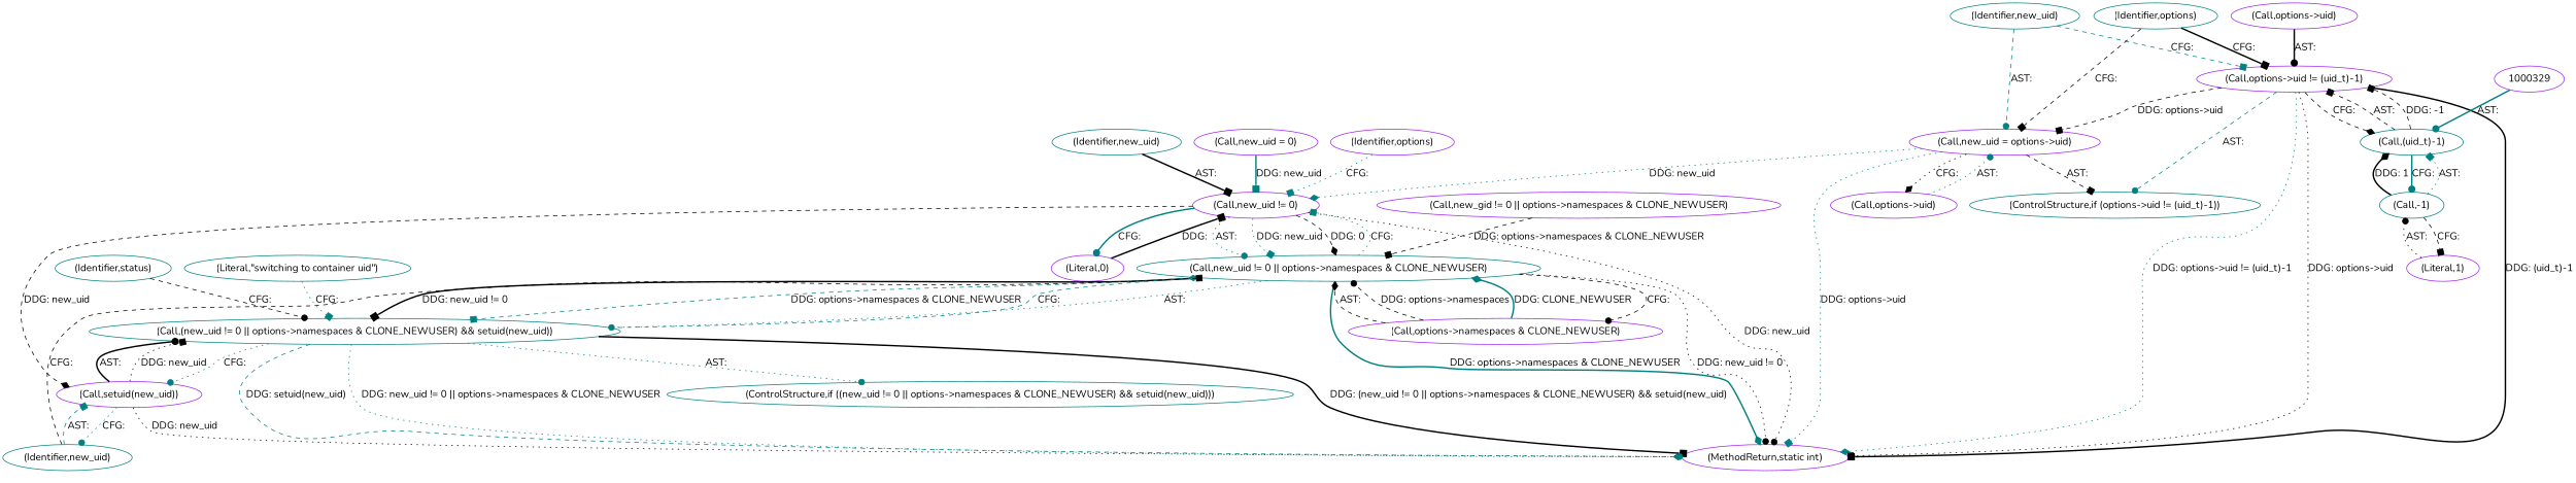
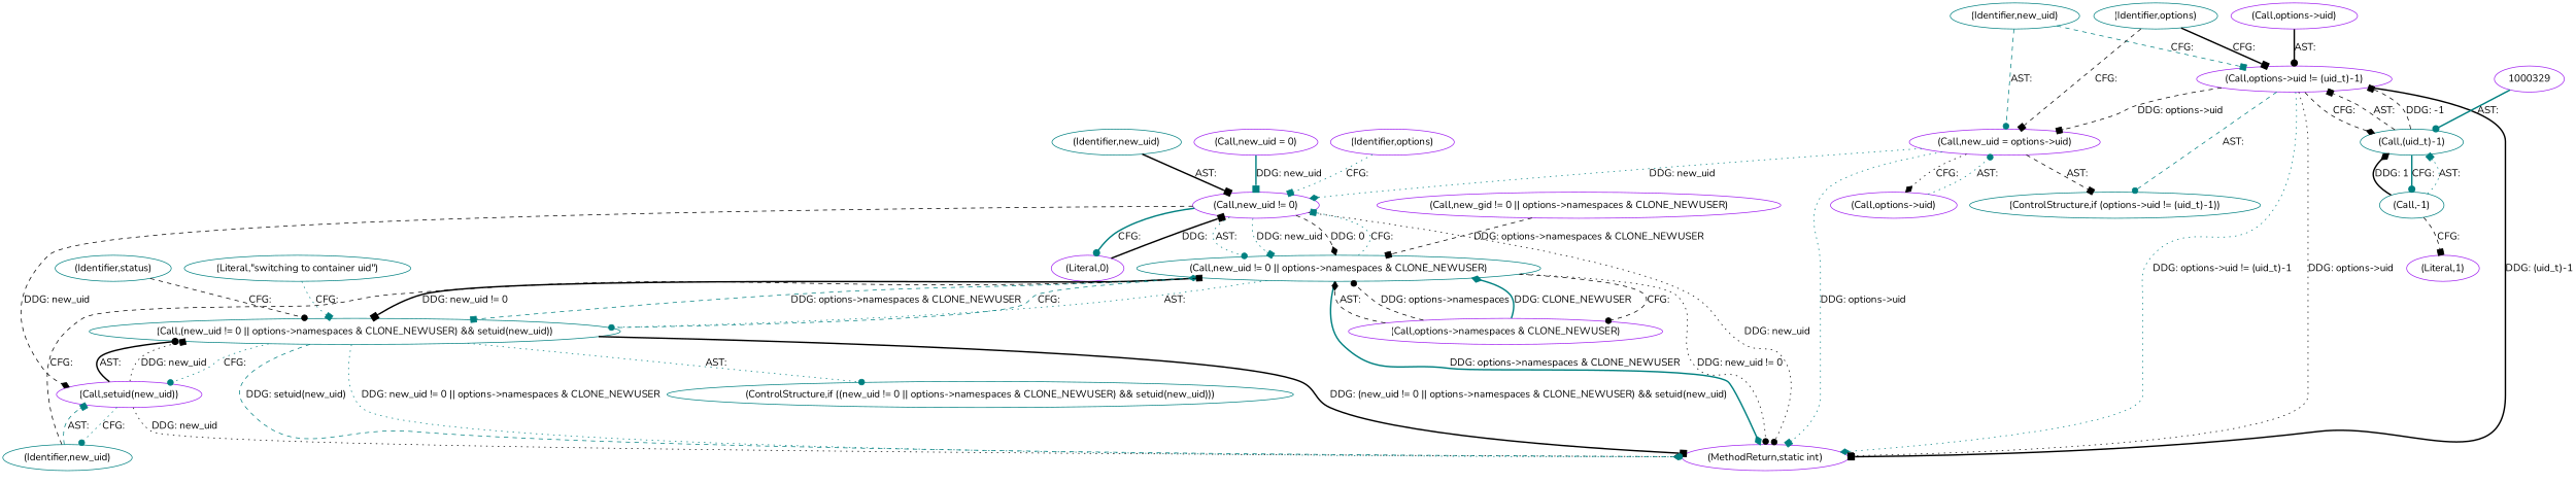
  digraph {
    fontname=Nunito
    node [color=purple fontname=Nunito]
    edge [arrowhead=box color=black fontname=Nunito style=dotted]
    n1 [label="(Call,new_uid = options->uid)"]
    n2 [label="(Call,new_uid != 0)"]
    n3 [label="(MethodReturn,static int)"]
    n4 [color=teal label="(ControlStructure,if (options->uid != (uid_t)-1))"]
    n5 [label="(Call,options->uid)"]
    n6 [color=teal label="(Call,new_uid != 0 || options->namespaces & CLONE_NEWUSER)"]
    n7 [label="(Call,setuid(new_uid))"]
    n8 [label="(Literal,0)"]
    n9 [label="(Call,options->uid != (uid_t)-1)"]
    n10 [color=teal label="(Call,(uid_t)-1)"]
    n11 [color=teal label="(Call,-1)"]
    n12 [label="(Literal,1)"]
    n13 [color=teal label="(Call,(new_uid != 0 || options->namespaces & CLONE_NEWUSER) && setuid(new_uid))"]
    n14 [label="(Call,options->namespaces & CLONE_NEWUSER)"]
    n15 [color=teal label="(Identifier,new_uid)"]
    n16 [color=teal label="(ControlStructure,if ((new_uid != 0 || options->namespaces & CLONE_NEWUSER) && setuid(new_uid)))"]
    n17 [color=teal label="(Identifier,new_uid)"]
    n18 [label="(Identifier,options)"]
    n19 [color=teal label="(Identifier,status)"]
    n20 [color=teal label="(Literal,\"switching to container uid\")"]
    n21 [label="(Call,new_gid != 0 || options->namespaces & CLONE_NEWUSER)"]
    n22 [label="(Call,options->uid)"]
    n23 [color=teal label="(Identifier,new_uid)"]
    n24 [label="(Call,new_uid = 0)"]
    n25 [color=teal label="(Identifier,options)"]
    1000329
    n1 -> n2 [arrowhead=diamond color=teal label="DDG: new_uid"]
    n1 -> n3 [color=teal label="DDG: options->uid"]
    n1 -> n4 [label="AST: " style=dashed]
    n1 -> n5 [arrowhead=diamond label="CFG: "]
    n2 -> n3 [arrowhead=dot label="DDG: new_uid"]
    n2 -> n6 [arrowhead=dot color=teal label="AST: "]
    n2 -> n6 [color=teal label="DDG: new_uid"]
    n2 -> n6 [arrowhead=diamond label="DDG: 0" style=dashed]
    n2 -> n7 [arrowhead=diamond label="DDG: new_uid" style=dashed]
    n2 -> n8 [arrowhead=dot color=teal label="CFG: " style=bold]
    n5 -> n1 [arrowhead=dot color=teal label="AST: "]
    n6 -> n2 [color=teal label="CFG: "]
    n6 -> n3 [arrowhead=diamond color=teal label="DDG: options->namespaces & CLONE_NEWUSER" style=bold]
    n6 -> n3 [arrowhead=dot label="DDG: new_uid != 0"]
    n6 -> n13 [arrowhead=dot color=teal label="AST: "]
    n6 -> n13 [label="DDG: new_uid != 0" style=bold]
    n6 -> n13 [color=teal label="DDG: options->namespaces & CLONE_NEWUSER" style=dashed]
    n6 -> n14 [arrowhead=dot label="CFG: " style=dashed]
    n7 -> n3 [arrowhead=diamond label="DDG: new_uid"]
    n7 -> n13 [arrowhead=dot label="AST: " style=bold]
    n7 -> n13 [label="DDG: new_uid"]
    n7 -> n15 [arrowhead=dot color=teal label="CFG: "]
    n8 -> n2 [label="DDG: " style=bold]
    n9 -> n1 [label="DDG: options->uid" style=dashed]
    n9 -> n3 [label="DDG: (uid_t)-1" style=bold]
    n9 -> n3 [arrowhead=diamond color=teal label="DDG: options->uid != (uid_t)-1"]
    n9 -> n3 [label="DDG: options->uid"]
    n9 -> n4 [arrowhead=dot color=teal label="AST: " style=dashed]
    n9 -> n10 [arrowhead=diamond label="CFG: " style=dashed]
    n10 -> n9 [label="AST: " style=dashed]
    n10 -> n9 [label="DDG: -1" style=dashed]
    n10 -> n11 [arrowhead=dot color=teal label="CFG: " style=bold]
    n11 -> n10 [color=teal label="AST: "]
    n11 -> n10 [arrowhead=diamond label="DDG: 1" style=bold]
    n11 -> n12 [label="CFG: " style=dashed]
-   n12 -> n11 [arrowhead=dot label="AST: "]
    n13 -> n3 [arrowhead=diamond color=teal label="DDG: new_uid != 0 || options->namespaces & CLONE_NEWUSER"]
    n13 -> n3 [label="DDG: (new_uid != 0 || options->namespaces & CLONE_NEWUSER) && setuid(new_uid)" style=bold]
    n13 -> n3 [arrowhead=dot color=teal label="DDG: setuid(new_uid)" style=dashed]
    n13 -> n6 [arrowhead=diamond color=teal label="CFG: " style=dashed]
    n13 -> n7 [arrowhead=dot color=teal label="CFG: "]
    n13 -> n16 [arrowhead=dot color=teal label="AST: "]
    n14 -> n6 [arrowhead=diamond label="AST: " style=dashed]
    n14 -> n6 [arrowhead=dot label="DDG: options->namespaces" style=dashed]
    n14 -> n6 [arrowhead=diamond color=teal label="DDG: CLONE_NEWUSER" style=bold]
    n15 -> n6 [label="CFG: " style=dashed]
    n15 -> n7 [color=teal label="AST: " style=dashed]
    n17 -> n1 [arrowhead=dot color=teal label="AST: " style=dashed]
    n17 -> n9 [color=teal label="CFG: " style=dashed]
    n18 -> n2 [color=teal label="CFG: "]
    n19 -> n13 [arrowhead=dot label="CFG: " style=dashed]
    n20 -> n13 [color=teal label="CFG: "]
    n21 -> n6 [label="DDG: options->namespaces & CLONE_NEWUSER" style=dashed]
    n22 -> n9 [arrowhead=dot label="AST: " style=bold]
    n23 -> n2 [label="AST: " style=bold]
    n24 -> n2 [color=teal label="DDG: new_uid" style=bold]
    n25 -> n1 [label="CFG: " style=dashed]
    n25 -> n9 [label="CFG: " style=bold]
    1000329 -> n10 [arrowhead=dot color=teal label="AST: " style=bold]
  }
